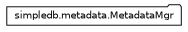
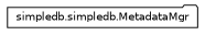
  digraph {
    rankdir=TB
-   n1 [color=black fillcolor=white fontname=Helvetica fontsize=10 height=0.2 label="simpledb.metadata.MetadataMgr" shape=folder style=filled width=0.4]
+   n1 [color=black fillcolor=white fontname=Helvetica fontsize=10 height=0.2 label="simpledb.simpledb.MetadataMgr" shape=folder style=filled width=0.4]
  }
